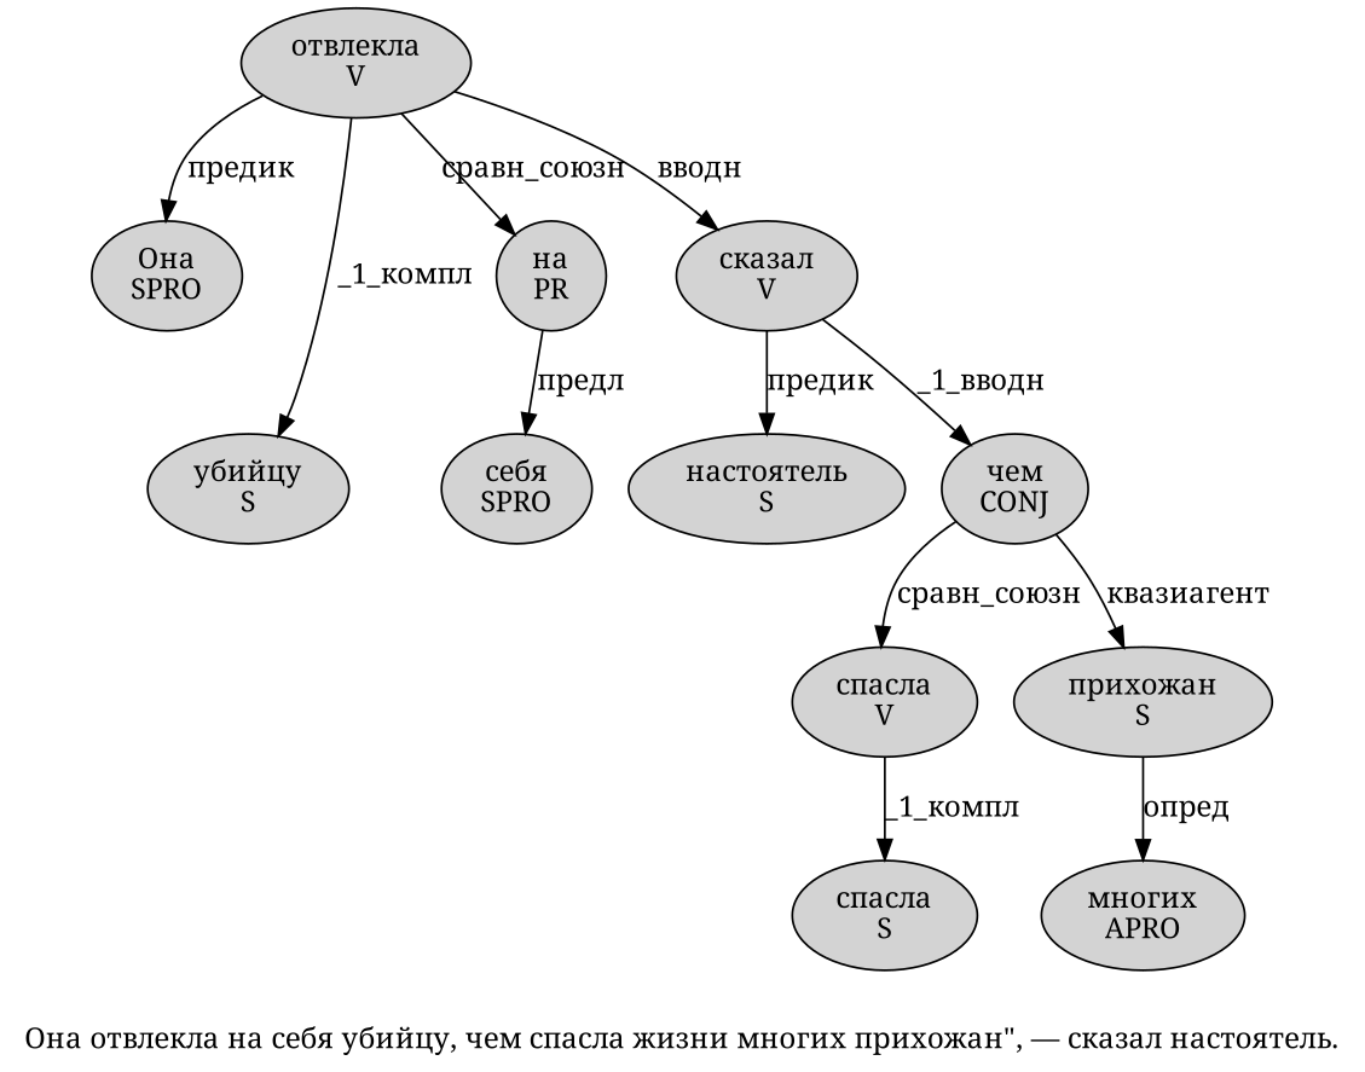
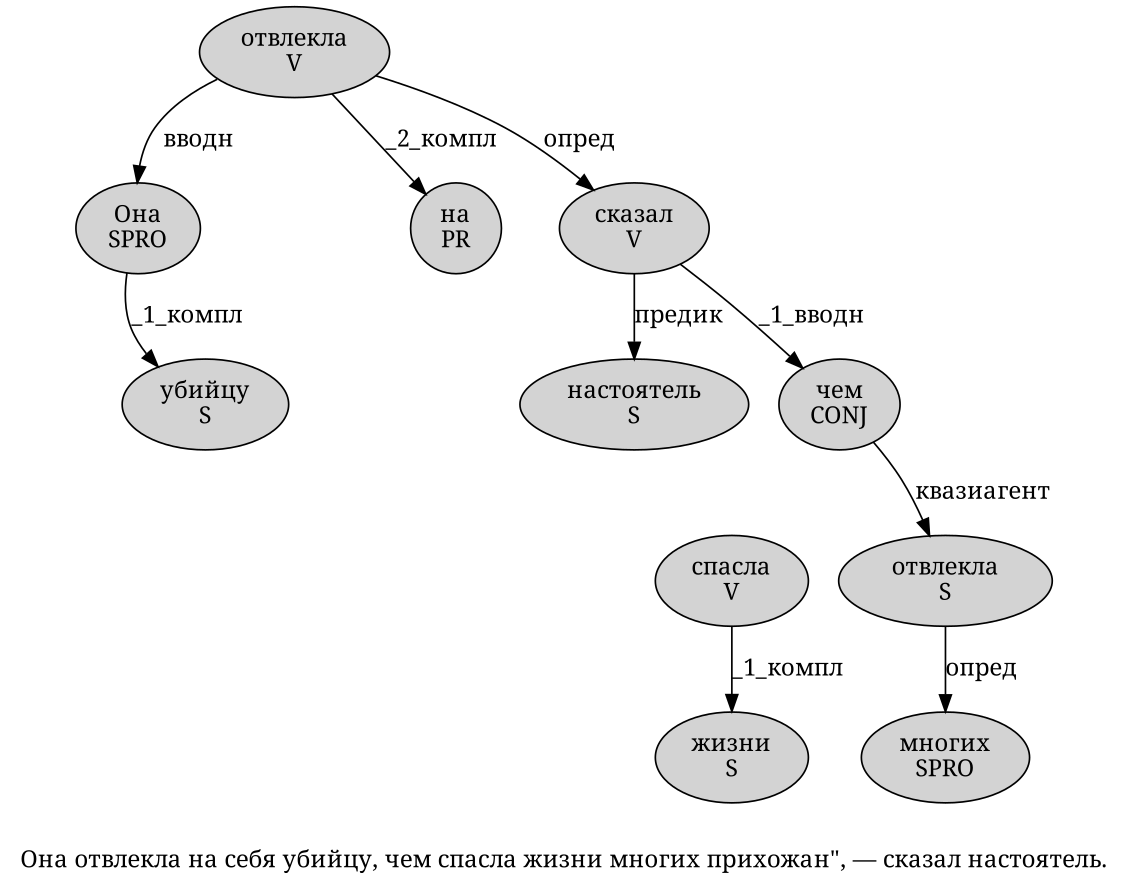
  digraph {
    fontname="Noto Serif"
    label="Она отвлекла на себя убийцу, чем спасла жизни многих прихожан\", — сказал настоятель."
    node [fillcolor=lightgray fontname="Noto Serif" penwidth=1 shape=ellipse style=filled]
    edge [fontname="Noto Serif"]
    n1 [label="Она\nSPRO"]
    n2 [label="отвлекла\nV"]
    n3 [label="на\nPR"]
    n4 [label="убийцу\nS"]
    n5 [label="сказал\nV"]
-   n6 [label="себя\nSPRO"]
    n7 [label="чем\nCONJ"]
    n8 [label="настоятель\nS"]
    n9 [label="спасла\nV"]
-   n10 [label="прихожан\nS"]
-   n11 [label="спасла\nS"]
-   n12 [label="многих\nAPRO"]
-   n2 -> n1 [label="предик"]
-   n2 -> n3 [label="сравн_союзн"]
-   n2 -> n4 [label="_1_компл"]
-   n2 -> n5 [label="вводн"]
-   n3 -> n6 [label="предл"]
+   n10 [label="отвлекла\nS"]
+   n11 [label="жизни\nS"]
+   n12 [label="многих\nSPRO"]
+   n2 -> n1 [label="вводн"]
+   n2 -> n3 [label="_2_компл"]
+   n1 -> n4 [label="_1_компл"]
+   n2 -> n5 [label="опред"]
    n5 -> n7 [label="_1_вводн"]
    n5 -> n8 [label="предик"]
-   n7 -> n9 [label="сравн_союзн"]
    n7 -> n10 [label="квазиагент"]
    n9 -> n11 [label="_1_компл"]
    n10 -> n12 [label="опред"]
  }
